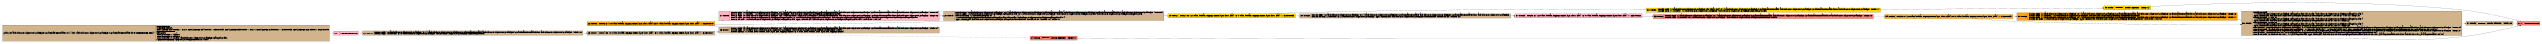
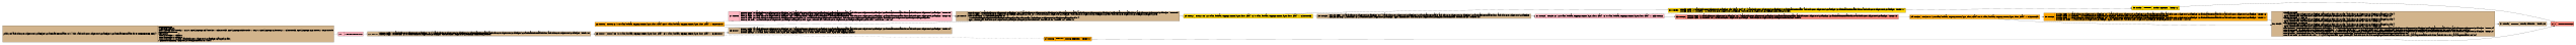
  digraph {
    rankdir=LR
    node [fillcolor=tan shape=record style=filled]
    edge [arrowhead=odot]
    n1 [fillcolor=lightpink label="{20\:\ ?|MTH_ENTER_BLOCK\l}"]
    n2 [label="{22\:\ 0x0000|0x0000: IGET  (r0 I:androidx.core.widget.AutoScrollHelper) = (r4 I:androidx.core.widget.AutoScrollHelper$ScrollAnimationRunnable) androidx.core.widget.AutoScrollHelper.ScrollAnimationRunnable.this$0 androidx.core.widget.AutoScrollHelper  (LINE:700)\l0x0002: IGET  (r0 I:boolean) = (r0 I:androidx.core.widget.AutoScrollHelper) androidx.core.widget.AutoScrollHelper.mAnimating boolean \l}"]
    n3 [label="{23\:\ 0x0004|0x0004: IF  (r0 I:??[int, boolean, OBJECT, ARRAY, byte, short, char]) != (0 ??[int, boolean, OBJECT, ARRAY, byte, short, char])  \-\> B:25:0x0007 \l}"]
-   n4 [fillcolor=salmon label="{24\:\ 0x0006|RETURN\l|0x0006: RETURN    (LINE:701)\l}"]
+   n4 [fillcolor=orange label="{24\:\ 0x0006|RETURN\l|0x0006: RETURN    (LINE:701)\l}"]
    n5 [label="{25\:\ 0x0007|0x0007: IGET  (r0 I:androidx.core.widget.AutoScrollHelper) = (r4 I:androidx.core.widget.AutoScrollHelper$ScrollAnimationRunnable) androidx.core.widget.AutoScrollHelper.ScrollAnimationRunnable.this$0 androidx.core.widget.AutoScrollHelper  (LINE:704)\l0x0009: IGET  (r0 I:boolean) = (r0 I:androidx.core.widget.AutoScrollHelper) androidx.core.widget.AutoScrollHelper.mNeedsReset boolean \l0x000b: CONST  (r1 I:??[int, float, boolean, short, byte, char, OBJECT, ARRAY]) = (0 ??[int, float, boolean, short, byte, char, OBJECT, ARRAY]) \l}"]
    n6 [fillcolor=salmon label="{21\:\ ?|MTH_EXIT_BLOCK\l}"]
    n7 [fillcolor=orange label="{26\:\ 0x000c|0x000c: IF  (r0 I:??[int, boolean, OBJECT, ARRAY, byte, short, char]) == (0 ??[int, boolean, OBJECT, ARRAY, byte, short, char])  \-\> B:28:0x0019 \l}"]
    n8 [fillcolor=lightpink label="{27\:\ 0x000e|0x000e: IGET  (r0 I:androidx.core.widget.AutoScrollHelper) = (r4 I:androidx.core.widget.AutoScrollHelper$ScrollAnimationRunnable) androidx.core.widget.AutoScrollHelper.ScrollAnimationRunnable.this$0 androidx.core.widget.AutoScrollHelper  (LINE:705)\l0x0010: IPUT  (r1 I:boolean), (r0 I:androidx.core.widget.AutoScrollHelper) androidx.core.widget.AutoScrollHelper.mNeedsReset boolean \l0x0012: IGET  (r0 I:androidx.core.widget.AutoScrollHelper) = (r4 I:androidx.core.widget.AutoScrollHelper$ScrollAnimationRunnable) androidx.core.widget.AutoScrollHelper.ScrollAnimationRunnable.this$0 androidx.core.widget.AutoScrollHelper  (LINE:706)\l0x0014: IGET  (r0 I:androidx.core.widget.AutoScrollHelper$ClampedScroller) = (r0 I:androidx.core.widget.AutoScrollHelper) androidx.core.widget.AutoScrollHelper.mScroller androidx.core.widget.AutoScrollHelper$ClampedScroller \l0x0016: INVOKE  (r0 I:androidx.core.widget.AutoScrollHelper$ClampedScroller) type: VIRTUAL call: androidx.core.widget.AutoScrollHelper.ClampedScroller.start():void A[MD:():void (m)]\l}"]
    n9 [label="{28\:\ 0x0019|0x0019: IGET  (r0 I:androidx.core.widget.AutoScrollHelper) = (r4 I:androidx.core.widget.AutoScrollHelper$ScrollAnimationRunnable) androidx.core.widget.AutoScrollHelper.ScrollAnimationRunnable.this$0 androidx.core.widget.AutoScrollHelper  (LINE:709)\l0x001b: IGET  (r0 I:androidx.core.widget.AutoScrollHelper$ClampedScroller) = (r0 I:androidx.core.widget.AutoScrollHelper) androidx.core.widget.AutoScrollHelper.mScroller androidx.core.widget.AutoScrollHelper$ClampedScroller \l0x001d: INVOKE  (r2 I:cancelTargetTouch) = \l  (r0 I:androidx.core.widget.AutoScrollHelper$ClampedScroller A[D('scroller' androidx.core.widget.AutoScrollHelper$ClampedScroller)])\l type: VIRTUAL call: androidx.core.widget.AutoScrollHelper.ClampedScroller.isFinished():boolean A[MD:():boolean (m)] (LINE:710)\l}"]
    n10 [fillcolor=gold label="{29\:\ 0x0021|0x0021: IF  (r2 I:??[int, boolean, OBJECT, ARRAY, byte, short, char]) != (0 ??[int, boolean, OBJECT, ARRAY, byte, short, char])  \-\> B:38:0x0053 \l}"]
    n11 [label="{30\:\ 0x0023|0x0023: IGET  (r2 I:androidx.core.widget.AutoScrollHelper) = (r4 I:androidx.core.widget.AutoScrollHelper$ScrollAnimationRunnable) androidx.core.widget.AutoScrollHelper.ScrollAnimationRunnable.this$0 androidx.core.widget.AutoScrollHelper \l0x0025: INVOKE  (r2 I:boolean) = (r2 I:androidx.core.widget.AutoScrollHelper) type: VIRTUAL call: androidx.core.widget.AutoScrollHelper.shouldAnimate():boolean A[MD:():boolean (m)]\l}"]
    n12 [fillcolor=gold label="{38\:\ 0x0053|0x0053: IGET  (r2 I:androidx.core.widget.AutoScrollHelper A[D('deltaY' int)]) = (r4 I:androidx.core.widget.AutoScrollHelper$ScrollAnimationRunnable) androidx.core.widget.AutoScrollHelper.ScrollAnimationRunnable.this$0 androidx.core.widget.AutoScrollHelper  (LINE:711)\l0x0055: IPUT  (r1 I:boolean), (r2 I:androidx.core.widget.AutoScrollHelper) androidx.core.widget.AutoScrollHelper.mAnimating boolean \l}"]
    n13 [fillcolor=lightpink label="{31\:\ 0x0029|0x0029: IF  (r2 I:??[int, boolean, OBJECT, ARRAY, byte, short, char]) != (0 ??[int, boolean, OBJECT, ARRAY, byte, short, char])  \-\> B:33:0x002c \l}"]
    n14 [fillcolor=gold label="{39\:\ 0x0057|RETURN\l|0x0057: RETURN    (LINE:712)\l}"]
    n15 [fillcolor=salmon label="{33\:\ 0x002c|0x002c: IGET  (r2 I:androidx.core.widget.AutoScrollHelper) = (r4 I:androidx.core.widget.AutoScrollHelper$ScrollAnimationRunnable) androidx.core.widget.AutoScrollHelper.ScrollAnimationRunnable.this$0 androidx.core.widget.AutoScrollHelper  (LINE:715)\l0x002e: IGET  (r2 I:boolean) = (r2 I:androidx.core.widget.AutoScrollHelper) androidx.core.widget.AutoScrollHelper.mNeedsCancel boolean \l}"]
    n16 [fillcolor=orange label="{34\:\ 0x0030|0x0030: IF  (r2 I:??[int, boolean, OBJECT, ARRAY, byte, short, char]) == (0 ??[int, boolean, OBJECT, ARRAY, byte, short, char])  \-\> B:36:0x003b \l}"]
    n17 [fillcolor=orange label="{35\:\ 0x0032|0x0032: IGET  (r2 I:androidx.core.widget.AutoScrollHelper) = (r4 I:androidx.core.widget.AutoScrollHelper$ScrollAnimationRunnable) androidx.core.widget.AutoScrollHelper.ScrollAnimationRunnable.this$0 androidx.core.widget.AutoScrollHelper  (LINE:716)\l0x0034: IPUT  (r1 I:boolean), (r2 I:androidx.core.widget.AutoScrollHelper) androidx.core.widget.AutoScrollHelper.mNeedsCancel boolean \l0x0036: IGET  (r1 I:androidx.core.widget.AutoScrollHelper) = (r4 I:androidx.core.widget.AutoScrollHelper$ScrollAnimationRunnable) androidx.core.widget.AutoScrollHelper.ScrollAnimationRunnable.this$0 androidx.core.widget.AutoScrollHelper  (LINE:717)\l0x0038: INVOKE  (r1 I:androidx.core.widget.AutoScrollHelper) type: VIRTUAL call: androidx.core.widget.AutoScrollHelper.cancelTargetTouch():void A[MD:():void (m)]\l}"]
    n18 [label="{36\:\ 0x003b|0x003b: INVOKE  \l  (r0 I:androidx.core.widget.AutoScrollHelper$ClampedScroller A[D('scroller' androidx.core.widget.AutoScrollHelper$ClampedScroller)])\l type: VIRTUAL call: androidx.core.widget.AutoScrollHelper.ClampedScroller.computeScrollDelta():void A[MD:():void (m)] (LINE:720)\l0x003e: INVOKE  (r1 I:int) = \l  (r0 I:androidx.core.widget.AutoScrollHelper$ClampedScroller A[D('scroller' androidx.core.widget.AutoScrollHelper$ClampedScroller)])\l type: VIRTUAL call: androidx.core.widget.AutoScrollHelper.ClampedScroller.getDeltaX():int A[MD:():int (m)] (LINE:722)\l0x0042: INVOKE  (r2 I:int) = \l  (r0 I:androidx.core.widget.AutoScrollHelper$ClampedScroller A[D('scroller' androidx.core.widget.AutoScrollHelper$ClampedScroller)])\l type: VIRTUAL call: androidx.core.widget.AutoScrollHelper.ClampedScroller.getDeltaY():int A[MD:():int (m)] (LINE:723)\l0x0046: IGET  (r3 I:androidx.core.widget.AutoScrollHelper) = (r4 I:androidx.core.widget.AutoScrollHelper$ScrollAnimationRunnable) androidx.core.widget.AutoScrollHelper.ScrollAnimationRunnable.this$0 androidx.core.widget.AutoScrollHelper  (LINE:724)\l0x0048: INVOKE  (r3 I:androidx.core.widget.AutoScrollHelper), (r1 I:int A[D('deltaX' int)]), (r2 I:int A[D('deltaY' int)]) type: VIRTUAL call: androidx.core.widget.AutoScrollHelper.scrollTargetBy(int, int):void A[MD:(int, int):void (m)]\l0x004b: IGET  (r3 I:androidx.core.widget.AutoScrollHelper) = (r4 I:androidx.core.widget.AutoScrollHelper$ScrollAnimationRunnable) androidx.core.widget.AutoScrollHelper.ScrollAnimationRunnable.this$0 androidx.core.widget.AutoScrollHelper  (LINE:727)\l0x004d: IGET  (r3 I:android.view.View) = (r3 I:androidx.core.widget.AutoScrollHelper) androidx.core.widget.AutoScrollHelper.mTarget android.view.View \l0x004f: INVOKE  (r3 I:android.view.View), (r4 I:java.lang.Runnable) type: STATIC call: androidx.core.view.ViewCompat.postOnAnimation(android.view.View, java.lang.Runnable):void A[MD:(android.view.View, java.lang.Runnable):void (m)]\l}"]
    n19 [label="{37\:\ 0x0052|RETURN\l|0x0052: RETURN    (LINE:728)\l}"]
    n20 [label="{public void androidx.core.widget.AutoScrollHelper.ScrollAnimationRunnable.run((r4 'this' I:androidx.core.widget.AutoScrollHelper$ScrollAnimationRunnable A[IMMUTABLE_TYPE, THIS]))  | DONT_RENAME\lUSE_LINES_HINTS\lCROSS_EDGE: B:37:0x0052 \-\> B:21:?, CROSS_EDGE: B:34:0x0030 \-\> B:36:0x003b, CROSS_EDGE: B:39:0x0057 \-\> B:21:?, CROSS_EDGE: B:29:0x0021 \-\> B:38:0x0053, CROSS_EDGE: B:26:0x000c \-\> B:28:0x0019\lINLINE_NOT_NEEDED\lDebug Info:\l  0x0042\-0x0053: r1 'deltaX' I\l  0x0046\-0x0053: r2 'deltaY' I\l  0x001d\-0x0057: r0 'scroller' Landroidx\/core\/widget\/AutoScrollHelper$ClampedScroller;\lMETHOD_OVERRIDE: [ClspMth\{java.lang.Runnable.run():void\}]\l}"]
    n1 -> n2
    n2 -> n3 [arrowhead=normal]
    n3 -> n4 [style=dashed]
    n3 -> n5 [arrowhead=normal]
    n4 -> n6 [arrowhead=box]
    n7 -> n5 [arrowhead=box]
    n7 -> n8 [style=dashed]
    n7 -> n9 [arrowhead=normal]
    n8 -> n9 [arrowhead=box]
    n9 -> n10
    n10 -> n11 [style=dashed]
    n10 -> n12
    n11 -> n13 [arrowhead=box]
    n12 -> n14 [arrowhead=box]
    n13 -> n12 [style=dashed]
    n13 -> n15 [arrowhead=normal]
    n14 -> n6
    n15 -> n16
    n16 -> n17 [arrowhead=normal style=dashed]
    n16 -> n18 [arrowhead=box]
    n17 -> n18
    n18 -> n19 [arrowhead=normal]
    n19 -> n6
    n20 -> n1
  }
